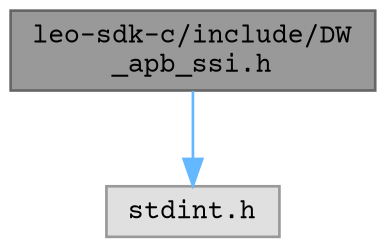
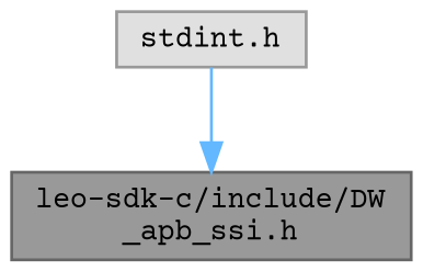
  digraph {
    fontname="Courier Prime"
    node [fontname="Courier Prime" fontsize=10 shape=box style=filled]
    n1 [color=gray40 fillcolor=grey60 fontcolor=black height=0.2 label="leo-sdk-c/include/DW\l_apb_ssi.h" width=0.4]
    n2 [color=grey60 fillcolor="#E0E0E0" height=0.2 label="stdint.h" width=0.4]
-   n1 -> n2 [color=steelblue1 fontname="Courier Prime" fontsize=10 labelfontname=Helvetica labelfontsize=10 style=solid]
+   n2 -> n1 [color=steelblue1 fontname="Courier Prime" fontsize=10 labelfontname=Helvetica labelfontsize=10 style=solid]
  }
